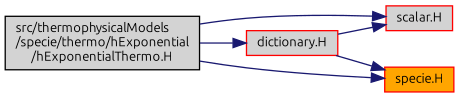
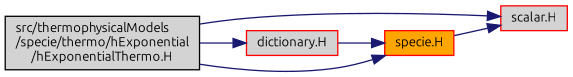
  digraph {
    fontname=Ubuntu
    rankdir=LR
    node [color=red fillcolor=lightgrey fontname=Ubuntu fontsize=10 shape=record style=filled]
    edge [color=midnightblue fontname=Ubuntu fontsize=10 labelfontname=FreeSans labelfontsize=10 style=solid]
    n1 [color=black fontcolor=black height=0.2 label="src/thermophysicalModels\l/specie/thermo/hExponential\l/hExponentialThermo.H" width=0.4]
    n2 [height=0.2 label="scalar.H" width=0.4]
    n3 [height=0.2 label="dictionary.H" width=0.4]
    n4 [fillcolor=orange height=0.2 label="specie.H" width=0.4]
    n1 -> n2
    n1 -> n3
    n1 -> n4
    n3 -> n4
-   n3 -> n2
+   n4 -> n2
  }
